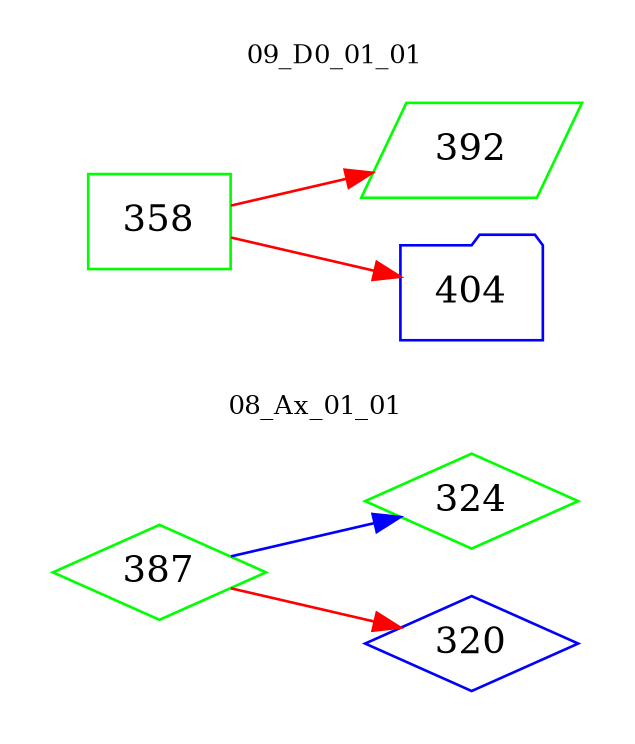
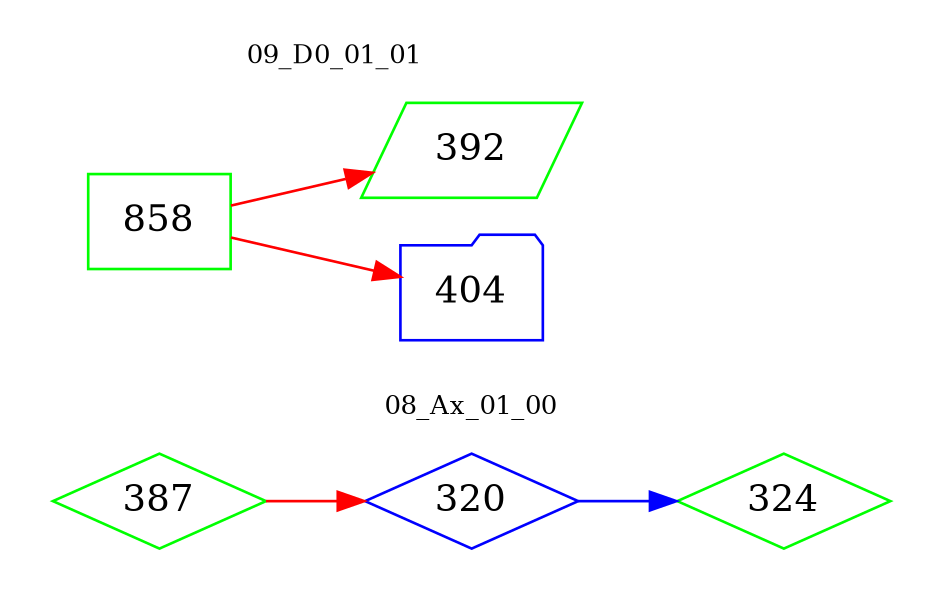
  digraph {
    rankdir=LR
    node [color=green shape=diamond]
    edge [color=red]
    n1 [label=387]
    n2 [color=blue label=320]
    n3 [label=324]
-   n4 [label=358 shape=box]
+   n4 [label=858 shape=box]
    n5 [color=blue label=404 shape=folder]
    n6 [label=392 shape=parallelogram]
    subgraph cluster_1 {
      color=white
      fontsize=10
-     label="08_Ax_01_01"
+     label="08_Ax_01_00"
      n1
      n2
      n3
    }
    subgraph cluster_2 {
      color=white
      fontsize=10
      label="09_D0_01_01"
      n4
      n5
      n6
    }
    n1 -> n2
-   n1 -> n3 [color=blue]
+   n2 -> n3 [color=blue]
    n4 -> n5
    n4 -> n6
  }
